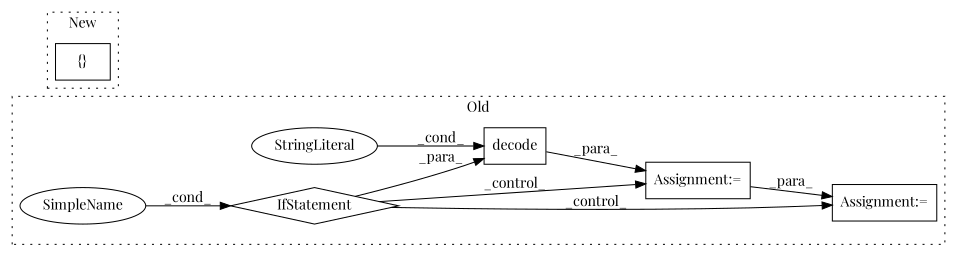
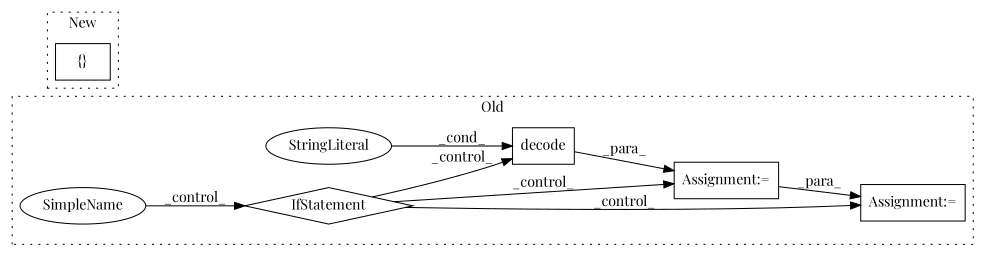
  digraph {
    fontname="Playfair Display"
    rankdir=LR
    node [a=7 fontname="Playfair Display" l=1 shape=box]
    edge [fontname="Playfair Display"]
    n1 [a=32 l="7,1" label=decode s="1272,1286"]
    n2 [label="Assignment:=" s=1377]
    n3 [a=45 l=7 label=StringLiteral s=1279 shape=ellipse]
    n4 [a=42 label=SimpleName shape=ellipse l=""]
    n5 [a=25 l="4,2" label=IfStatement s="1175,1222" shape=diamond]
    n6 [label="Assignment:=" s=1255]
    n7 [a=4 l="1,1" label="{}" s="970,986"]
    subgraph cluster_1 {
      label=Old
      style=dotted
      n1
      n2
      n3
      n4
      n5
      n6
    }
    subgraph cluster_2 {
      label=New
      style=dotted
      n7
    }
    n1 -> n6 [label=_para_]
    n3 -> n1 [label=_cond_]
-   n4 -> n5 [label=_cond_]
-   n5 -> n1 [label=_para_]
+   n4 -> n5 [label=_control_]
+   n5 -> n1 [label=_control_]
    n5 -> n2 [label=_control_]
    n5 -> n6 [label=_control_]
    n6 -> n2 [label=_para_]
  }
